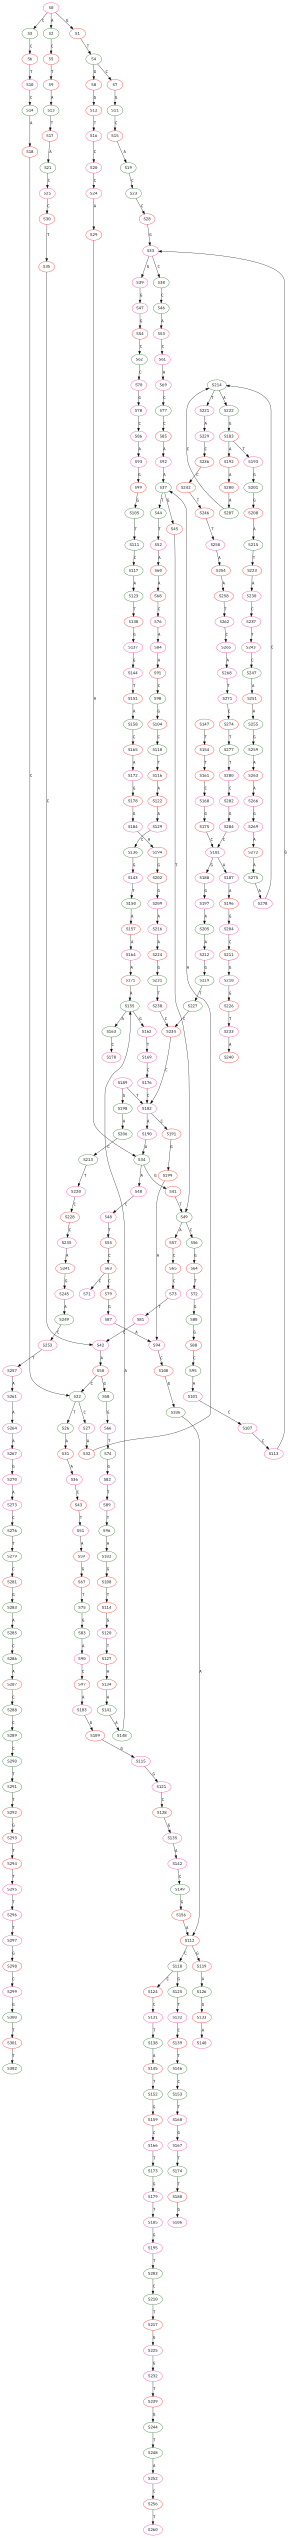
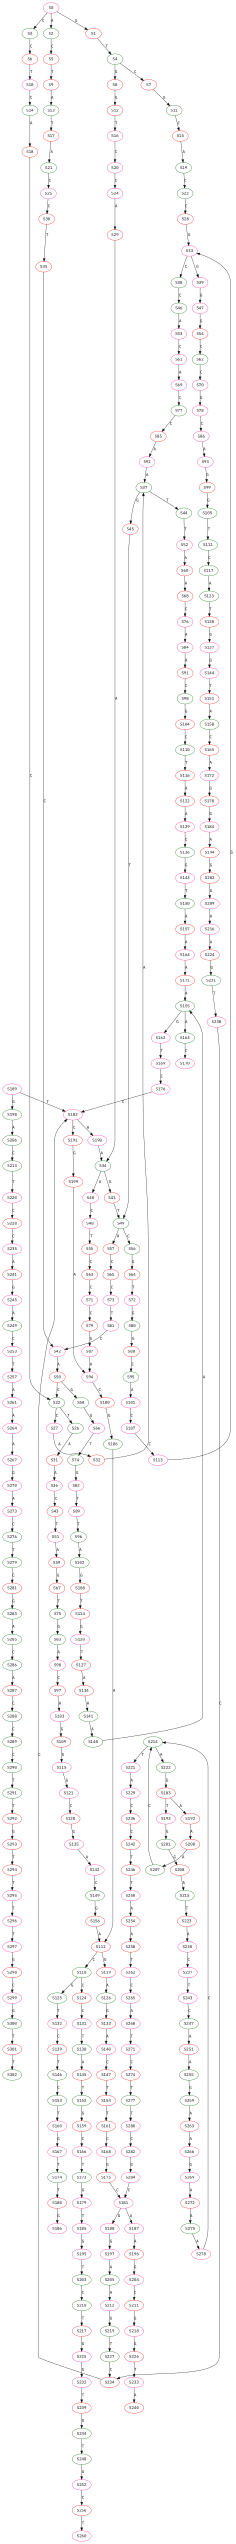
  strict digraph {
    fontname="IBM Plex Mono"
    node [color=deeppink fontname="IBM Plex Mono"]
    edge [fontname="IBM Plex Mono"]
    S1 [color=red]
    S0
    S2 [color=darkgreen]
    S3 [color=darkgreen]
    S4 [color=darkgreen]
    S5 [color=red]
    S6 [color=red]
    S7 [color=red]
    S8 [color=red]
    S9 [color=red]
    S10
    S11 [color=darkgreen]
    S12 [color=red]
    S13 [color=darkgreen]
    S14 [color=darkgreen]
    S15 [color=red]
    S16
    S17 [color=red]
    S18 [color=red]
    S19 [color=darkgreen]
    S20
    S21 [color=darkgreen]
    S22 [color=darkgreen]
    S23 [color=darkgreen]
    S24
    S25
    S26 [color=darkgreen]
    S27
    S28 [color=red]
    S29 [color=red]
    S30 [color=red]
    S31 [color=red]
    S32 [color=red]
    S33
    S34 [color=darkgreen]
    S35 [color=red]
    S36
    S37 [color=darkgreen]
    S38 [color=darkgreen]
    S39
    S40
    S41 [color=red]
    S42
    S43 [color=red]
    S44 [color=darkgreen]
    S45 [color=red]
    S46 [color=darkgreen]
    S47
    S48
    S49 [color=darkgreen]
    S50 [color=red]
    S51
    S52
    S53
    S54 [color=red]
    S55 [color=red]
    S56 [color=darkgreen]
    S57 [color=red]
    S58 [color=darkgreen]
    S59 [color=red]
    S60 [color=red]
    S61
    S62 [color=darkgreen]
    S63 [color=red]
    S64 [color=red]
    S65 [color=red]
    S66
    S67 [color=red]
    S68 [color=red]
    S69
    S70
    S71
    S72
    S73
    S74 [color=darkgreen]
    S75 [color=darkgreen]
    S76
    S77 [color=darkgreen]
    S78
    S79 [color=red]
    S80 [color=darkgreen]
    S81
    S82
    S83 [color=darkgreen]
    S84
    S85 [color=red]
    S86
    S87
    S88 [color=red]
    S89
    S90
    S91 [color=red]
    S92
    S93
    S94
    S95 [color=darkgreen]
    S96 [color=darkgreen]
    S97 [color=red]
    S98 [color=darkgreen]
    S99 [color=red]
    S100 [color=red]
    S101
    S102 [color=darkgreen]
    S103
    S104 [color=red]
    S105 [color=darkgreen]
    S106 [color=darkgreen]
    S107
    S108 [color=red]
    S109 [color=red]
    S110 [color=darkgreen]
    S111 [color=darkgreen]
    S112 [color=red]
    S113
    S114 [color=red]
    S115
    S116 [color=red]
    S117 [color=darkgreen]
    S118 [color=darkgreen]
    S119 [color=red]
    S120
    S121
    S122 [color=red]
    S123 [color=darkgreen]
    S124 [color=red]
    S125 [color=darkgreen]
    S126 [color=darkgreen]
    S127 [color=red]
    S128 [color=red]
    S129
    S130 [color=red]
    S131
    S132
    S133 [color=red]
    S134 [color=red]
    S135
    S136 [color=darkgreen]
    S137
    S138 [color=darkgreen]
    S139 [color=red]
    S140
    S141 [color=darkgreen]
    S142
    S143
    S144
    S145 [color=red]
    S146 [color=darkgreen]
    S147 [color=red]
    S148 [color=darkgreen]
    S149 [color=darkgreen]
    S150 [color=darkgreen]
    S151 [color=red]
    S152 [color=darkgreen]
    S153 [color=darkgreen]
    S154 [color=red]
    S155 [color=darkgreen]
    S156 [color=red]
    S157 [color=red]
    S158 [color=darkgreen]
    S159 [color=red]
    S160
    S161 [color=red]
    S162
    S163 [color=darkgreen]
    S164
    S165 [color=red]
    S166
    S167
    S168
    S169
    S170
    S171 [color=red]
    S172
    S173 [color=darkgreen]
    S174 [color=darkgreen]
    S175 [color=red]
    S176
    S178 [color=red]
    S179
    S180 [color=red]
    S181
    S182
    S184
    S185
    S186
    S187
    S188
    S190
    S191 [color=red]
    S183 [color=red]
    S192 [color=red]
    S193
    S194 [color=red]
    S195
    S196 [color=red]
    S197
    S189
    S198 [color=darkgreen]
    S199 [color=red]
    S200 [color=red]
    S201 [color=darkgreen]
    S202 [color=red]
    S203 [color=darkgreen]
    S204
    S205 [color=darkgreen]
    S206 [color=darkgreen]
    S207 [color=darkgreen]
    S208 [color=red]
    S209
    S210 [color=darkgreen]
    S211 [color=red]
    S212
    S213 [color=darkgreen]
    S214 [color=darkgreen]
    S215 [color=darkgreen]
    S216
    S217 [color=red]
    S218
    S219 [color=darkgreen]
    S220
    S221
    S222 [color=darkgreen]
    S223 [color=red]
    S224 [color=red]
    S225
    S226 [color=red]
    S227 [color=darkgreen]
    S228 [color=red]
    S229
    S230
    S231 [color=darkgreen]
    S232
    S233
    S234 [color=red]
    S235
    S236 [color=red]
    S237
    S238
    S239 [color=red]
    S240 [color=red]
    S241 [color=red]
    S242 [color=red]
    S243
    S244 [color=darkgreen]
    S245
    S246 [color=red]
    S247 [color=darkgreen]
    S248 [color=darkgreen]
    S249 [color=darkgreen]
    S250
    S251 [color=red]
    S252
    S253
    S254 [color=red]
    S255 [color=darkgreen]
    S256 [color=red]
    S257
    S258 [color=red]
    S259 [color=darkgreen]
    S260
    S261
    S262
    S263 [color=red]
    S264
    S265
    S266
    S267
    S268
    S269
    S270
    S271
    S272 [color=red]
    S273
    S274 [color=red]
    S275 [color=darkgreen]
    S276 [color=darkgreen]
    S277 [color=darkgreen]
    S278
    S279 [color=darkgreen]
    S280
    S281 [color=red]
    S282
    S283 [color=darkgreen]
    S284
    S285 [color=darkgreen]
    S286 [color=darkgreen]
    S287 [color=red]
    S288 [color=darkgreen]
    S289 [color=darkgreen]
    S290 [color=darkgreen]
    S291 [color=darkgreen]
    S292 [color=red]
    S293 [color=red]
    S294 [color=red]
    S295
    S296
    S297
    S298 [color=red]
    S299
    S300 [color=darkgreen]
    S301 [color=red]
    S302 [color=darkgreen]
    S1 -> S4 [label=T]
    S0 -> S1 [label=G]
    S0 -> S2 [label=A]
    S0 -> S3 [label=C]
    S2 -> S5 [label=C]
    S3 -> S6 [label=C]
    S4 -> S7 [label=C]
    S4 -> S8 [label=G]
    S5 -> S9 [label=T]
    S6 -> S10 [label=T]
    S7 -> S11 [label=G]
    S8 -> S12 [label=G]
    S9 -> S13 [label=A]
    S10 -> S14 [label=C]
    S11 -> S15 [label=C]
    S12 -> S16 [label=T]
    S13 -> S17 [label=T]
    S14 -> S18 [label=A]
    S15 -> S19 [label=A]
    S16 -> S20 [label=C]
    S17 -> S21 [label=A]
    S18 -> S22 [label=C]
    S19 -> S23 [label=C]
    S20 -> S24 [label=C]
    S21 -> S25 [label=C]
    S22 -> S26 [label=T]
    S22 -> S27 [label=C]
    S23 -> S28 [label=C]
    S24 -> S29 [label=A]
    S25 -> S30 [label=C]
    S26 -> S31 [label=A]
    S27 -> S32 [label=A]
    S28 -> S33 [label=G]
    S29 -> S34 [label=A]
    S30 -> S35 [label=T]
    S31 -> S36 [label=A]
    S32 -> S37 [label=A]
    S33 -> S38 [label=C]
    S33 -> S39 [label=G]
    S34 -> S40 [label=A]
    S34 -> S41 [label=G]
    S35 -> S42 [label=C]
    S36 -> S43 [label=C]
    S37 -> S44 [label=T]
    S37 -> S45 [label=G]
    S38 -> S46 [label=C]
    S39 -> S47 [label=G]
    S40 -> S48 [label=C]
    S41 -> S49 [label=T]
    S42 -> S50 [label=A]
    S43 -> S51 [label=T]
    S44 -> S52 [label=T]
    S45 -> S49 [label=T]
    S46 -> S53 [label=A]
    S47 -> S54 [label=G]
    S48 -> S55 [label=T]
    S49 -> S56 [label=C]
    S49 -> S57 [label=A]
    S50 -> S22 [label=C]
    S50 -> S58 [label=G]
    S51 -> S59 [label=A]
    S52 -> S60 [label=A]
    S53 -> S61 [label=C]
    S54 -> S62 [label=C]
    S55 -> S63 [label=C]
    S56 -> S64 [label=G]
    S57 -> S65 [label=C]
    S58 -> S66 [label=G]
    S59 -> S67 [label=G]
    S60 -> S68 [label=A]
    S61 -> S69 [label=A]
    S62 -> S70 [label=C]
    S63 -> S71 [label=C]
    S64 -> S72 [label=T]
    S65 -> S73 [label=C]
    S66 -> S74 [label=T]
    S67 -> S75 [label=T]
    S68 -> S76 [label=C]
    S69 -> S77 [label=C]
    S70 -> S78 [label=G]
-   S63 -> S79 [label=C]
+   S71 -> S79 [label=C]
    S72 -> S80 [label=G]
    S73 -> S81 [label=T]
    S74 -> S82 [label=G]
    S75 -> S83 [label=G]
    S76 -> S84 [label=A]
    S77 -> S85 [label=C]
    S78 -> S86 [label=C]
    S79 -> S87 [label=G]
    S80 -> S88 [label=G]
    S81 -> S42 [label=C]
    S82 -> S89 [label=T]
    S83 -> S90 [label=A]
    S84 -> S91 [label=A]
    S85 -> S92 [label=A]
    S86 -> S93 [label=A]
    S87 -> S94 [label=A]
    S88 -> S95 [label=C]
    S89 -> S96 [label=T]
    S90 -> S97 [label=C]
    S91 -> S98 [label=C]
    S92 -> S37 [label=A]
    S93 -> S99 [label=G]
    S94 -> S100 [label=C]
    S95 -> S101 [label=A]
    S96 -> S102 [label=A]
    S97 -> S103 [label=A]
    S98 -> S104 [label=G]
    S99 -> S105 [label=G]
    S100 -> S106 [label=G]
    S101 -> S107 [label=C]
    S102 -> S108 [label=G]
    S103 -> S109 [label=G]
    S104 -> S110 [label=C]
    S105 -> S111 [label=T]
    S106 -> S112 [label=A]
    S107 -> S113 [label=C]
    S108 -> S114 [label=T]
    S109 -> S115 [label=G]
    S110 -> S116 [label=T]
    S111 -> S117 [label=C]
    S112 -> S118 [label=C]
    S112 -> S119 [label=G]
    S113 -> S33 [label=G]
    S114 -> S120 [label=G]
    S115 -> S121 [label=G]
    S116 -> S122 [label=A]
    S117 -> S123 [label=A]
    S118 -> S124 [label=C]
    S118 -> S125 [label=G]
    S119 -> S126 [label=A]
    S120 -> S127 [label=T]
    S121 -> S128 [label=C]
    S122 -> S129 [label=A]
    S123 -> S130 [label=T]
    S124 -> S131 [label=C]
    S125 -> S132 [label=T]
    S126 -> S133 [label=G]
    S127 -> S134 [label=A]
    S128 -> S135 [label=G]
    S129 -> S136 [label=C]
    S130 -> S137 [label=G]
    S131 -> S138 [label=T]
    S132 -> S139 [label=C]
    S133 -> S140 [label=A]
    S134 -> S141 [label=A]
    S135 -> S142 [label=A]
    S136 -> S143 [label=G]
    S137 -> S144 [label=G]
    S138 -> S145 [label=A]
    S139 -> S146 [label=T]
+   S140 -> S147 [label=C]
    S141 -> S148 [label=A]
    S142 -> S149 [label=C]
    S143 -> S150 [label=T]
    S144 -> S151 [label=T]
    S145 -> S152 [label=T]
    S146 -> S153 [label=C]
    S147 -> S154 [label=T]
    S148 -> S155 [label=A]
    S149 -> S156 [label=G]
    S150 -> S157 [label=A]
    S151 -> S158 [label=A]
    S152 -> S159 [label=G]
    S153 -> S160 [label=T]
    S154 -> S161 [label=T]
    S155 -> S162 [label=G]
    S155 -> S163 [label=A]
    S156 -> S112 [label=A]
    S157 -> S164 [label=A]
    S158 -> S165 [label=C]
    S159 -> S166 [label=C]
    S160 -> S167 [label=G]
    S161 -> S168 [label=C]
    S162 -> S169 [label=T]
    S163 -> S170 [label=C]
    S164 -> S171 [label=A]
    S165 -> S172 [label=A]
    S166 -> S173 [label=T]
    S167 -> S174 [label=T]
    S168 -> S175 [label=G]
    S169 -> S176 [label=C]
    S171 -> S155 [label=A]
    S172 -> S178 [label=G]
    S173 -> S179 [label=G]
    S174 -> S180 [label=T]
    S175 -> S181 [label=C]
    S176 -> S182 [label=C]
    S178 -> S184 [label=G]
    S179 -> S185 [label=T]
    S180 -> S186 [label=G]
    S181 -> S187 [label=A]
    S181 -> S188 [label=G]
    S182 -> S190 [label=A]
    S182 -> S191 [label=C]
    S184 -> S194 [label=A]
    S185 -> S195 [label=G]
    S187 -> S196 [label=A]
    S188 -> S197 [label=G]
    S190 -> S34 [label=A]
    S191 -> S199 [label=G]
    S183 -> S192 [label=A]
    S183 -> S193 [label=T]
    S192 -> S200 [label=A]
    S193 -> S201 [label=G]
    S194 -> S202 [label=G]
    S195 -> S203 [label=T]
    S196 -> S204 [label=G]
    S197 -> S205 [label=A]
    S189 -> S182 [label=T]
    S189 -> S198 [label=G]
    S198 -> S206 [label=A]
    S199 -> S94 [label=A]
    S200 -> S207 [label=A]
    S201 -> S208 [label=G]
    S202 -> S209 [label=G]
    S203 -> S210 [label=C]
    S204 -> S211 [label=C]
    S205 -> S212 [label=A]
    S206 -> S213 [label=C]
    S207 -> S214 [label=C]
    S208 -> S215 [label=A]
    S209 -> S216 [label=A]
    S210 -> S217 [label=T]
    S211 -> S218 [label=G]
    S212 -> S219 [label=G]
    S213 -> S220 [label=T]
    S214 -> S221 [label=T]
    S214 -> S222 [label=A]
    S215 -> S223 [label=T]
    S216 -> S224 [label=A]
    S217 -> S225 [label=G]
    S218 -> S226 [label=G]
    S219 -> S227 [label=T]
    S220 -> S228 [label=C]
    S221 -> S229 [label=A]
    S222 -> S183 [label=G]
    S223 -> S230 [label=A]
    S224 -> S231 [label=G]
    S225 -> S232 [label=G]
    S226 -> S233 [label=T]
    S227 -> S234 [label=C]
    S228 -> S235 [label=C]
    S229 -> S236 [label=C]
    S230 -> S237 [label=C]
    S231 -> S238 [label=T]
    S232 -> S239 [label=T]
    S233 -> S240 [label=A]
    S234 -> S182 [label=C]
    S235 -> S241 [label=A]
    S236 -> S242 [label=C]
    S237 -> S243 [label=T]
    S238 -> S234 [label=C]
    S239 -> S244 [label=G]
    S241 -> S245 [label=G]
    S242 -> S246 [label=T]
    S243 -> S247 [label=C]
    S244 -> S248 [label=T]
    S245 -> S249 [label=A]
    S246 -> S250 [label=T]
    S247 -> S251 [label=A]
    S248 -> S252 [label=A]
    S249 -> S253 [label=C]
    S250 -> S254 [label=A]
    S251 -> S255 [label=A]
    S252 -> S256 [label=C]
    S253 -> S257 [label=T]
    S254 -> S258 [label=A]
    S255 -> S259 [label=G]
    S256 -> S260 [label=T]
    S257 -> S261 [label=A]
    S258 -> S262 [label=T]
    S259 -> S263 [label=A]
    S261 -> S264 [label=A]
    S262 -> S265 [label=C]
    S263 -> S266 [label=A]
    S264 -> S267 [label=A]
    S265 -> S268 [label=A]
    S266 -> S269 [label=G]
    S267 -> S270 [label=G]
    S268 -> S271 [label=T]
    S269 -> S272 [label=A]
    S270 -> S273 [label=A]
    S271 -> S274 [label=C]
    S272 -> S275 [label=A]
    S273 -> S276 [label=C]
    S274 -> S277 [label=T]
    S275 -> S278 [label=A]
    S276 -> S279 [label=T]
    S277 -> S280 [label=T]
    S278 -> S214 [label=C]
    S279 -> S281 [label=C]
    S280 -> S282 [label=C]
    S281 -> S283 [label=G]
    S282 -> S284 [label=G]
    S283 -> S285 [label=A]
    S284 -> S181 [label=C]
    S285 -> S286 [label=C]
    S286 -> S287 [label=A]
    S287 -> S288 [label=C]
    S288 -> S289 [label=C]
    S289 -> S290 [label=C]
    S290 -> S291 [label=T]
    S291 -> S292 [label=T]
    S292 -> S293 [label=G]
    S293 -> S294 [label=T]
    S294 -> S295 [label=T]
    S295 -> S296 [label=T]
    S296 -> S297 [label=T]
    S297 -> S298 [label=G]
    S298 -> S299 [label=C]
    S299 -> S300 [label=G]
    S300 -> S301 [label=T]
    S301 -> S302 [label=T]
  }
